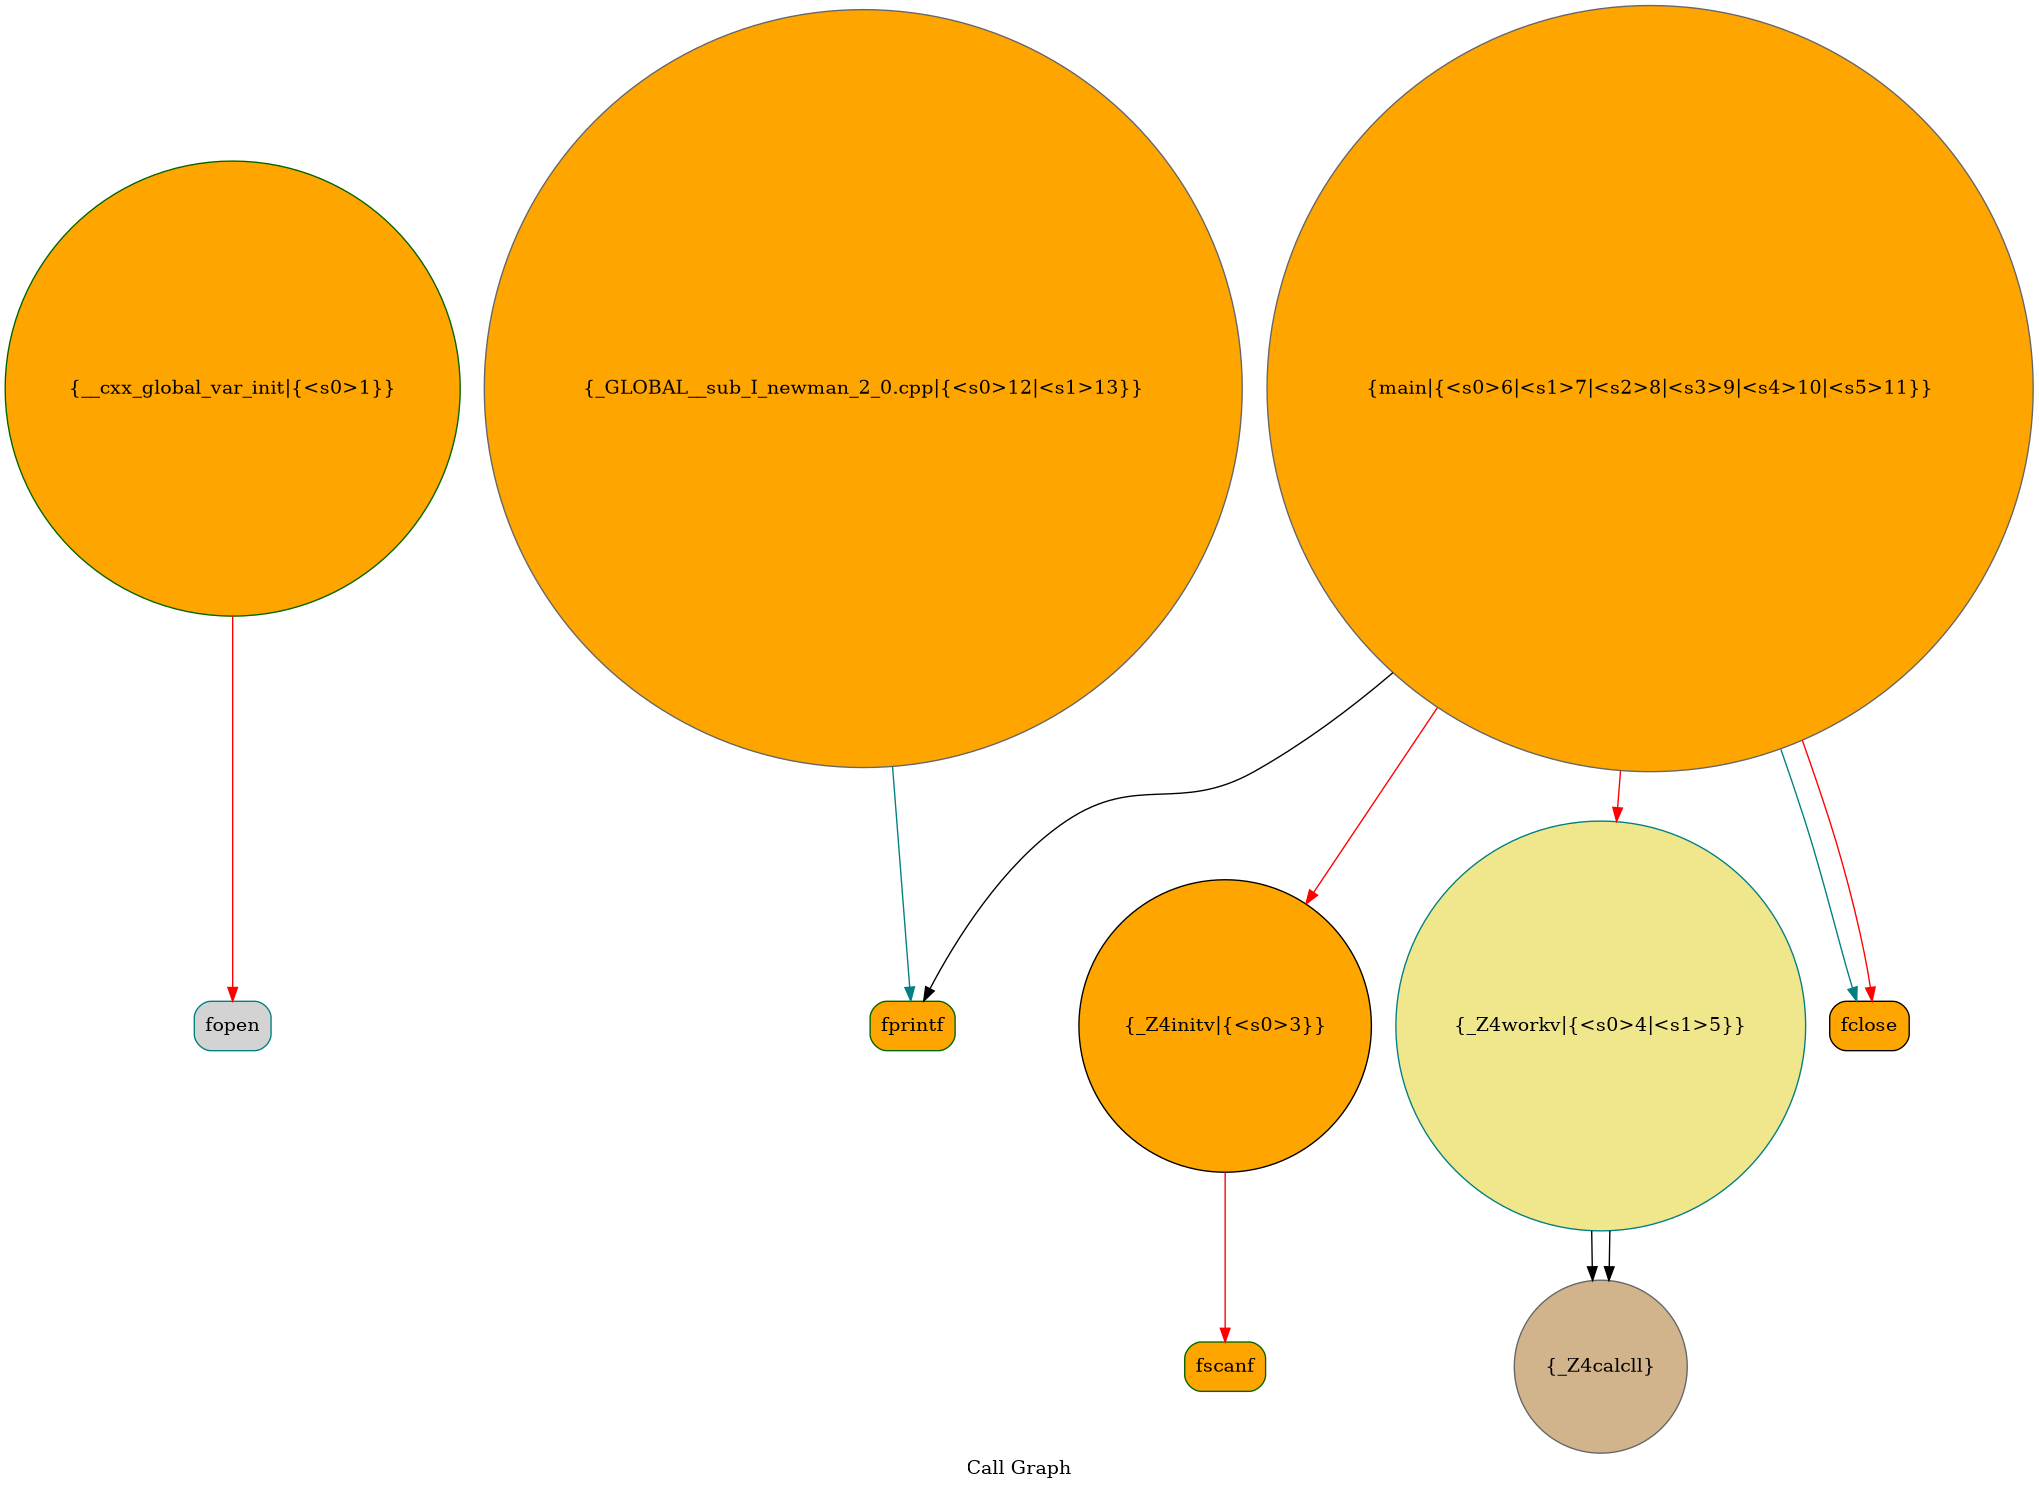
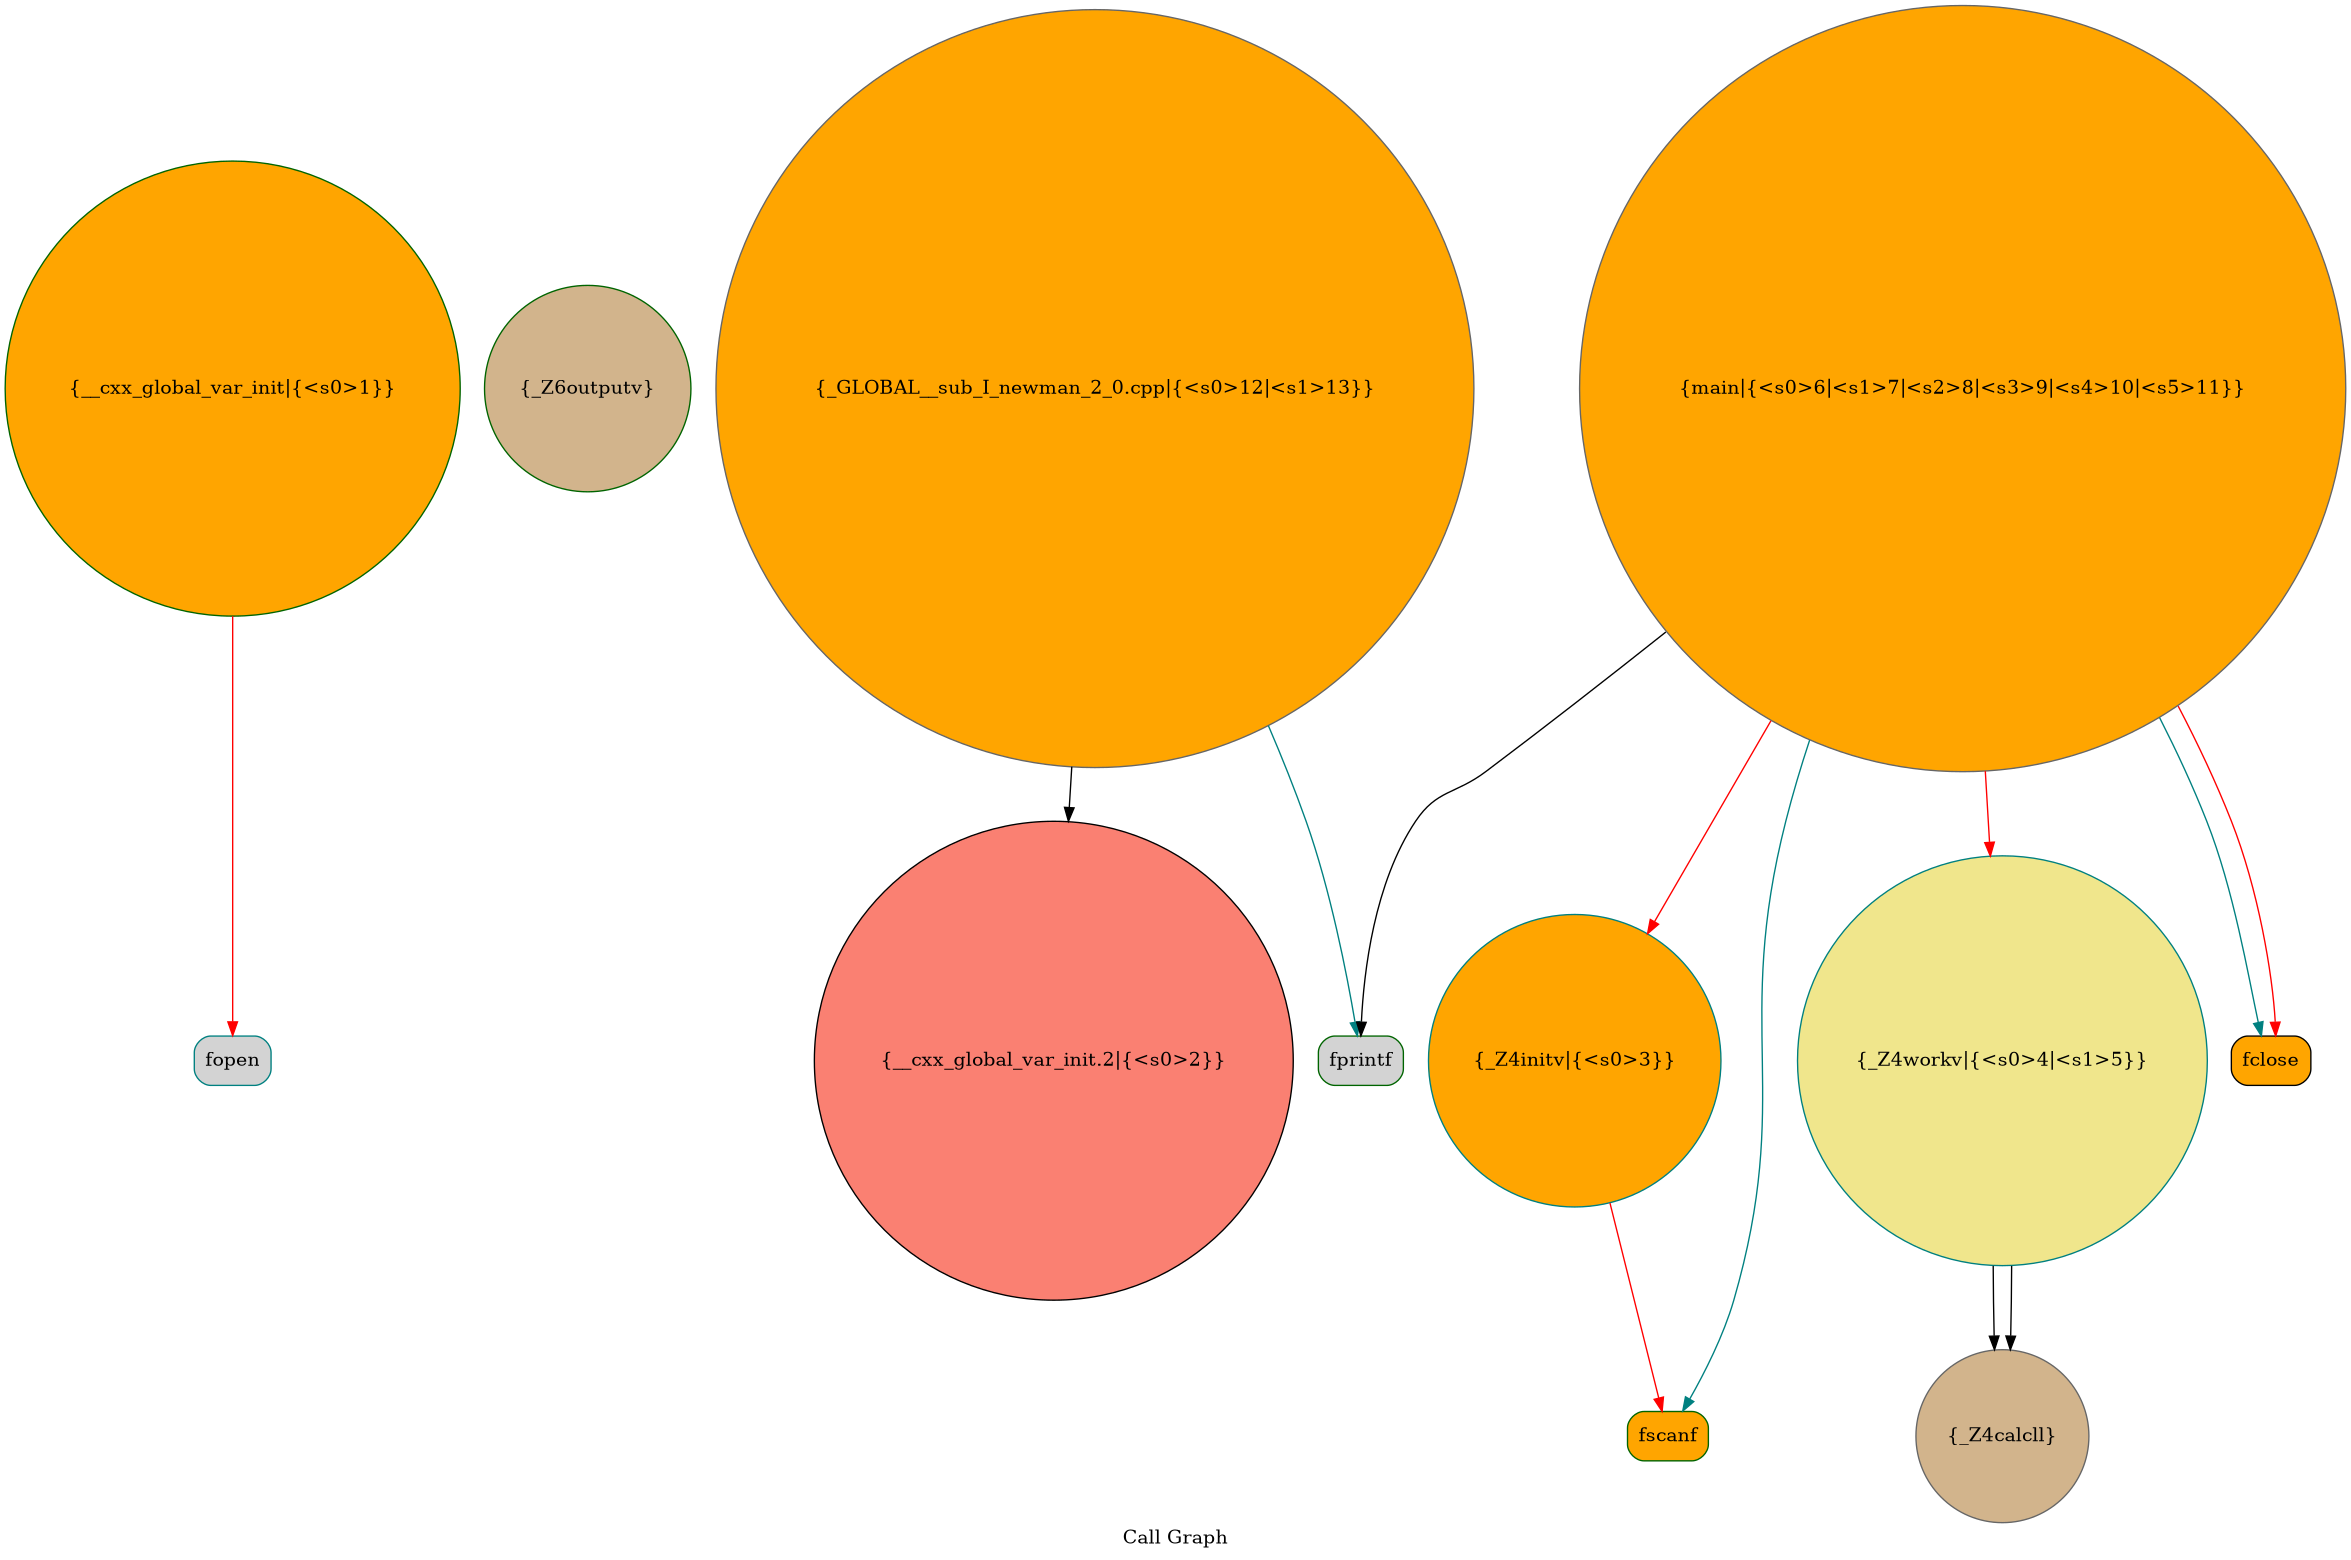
  digraph {
    label="Call Graph"
    node [color=darkgreen fillcolor=orange shape=circle style=filled]
    edge [color=red tailport=s0]
    n1 [label="{__cxx_global_var_init|{<s0>1}}"]
    n2 [color=teal fillcolor=lightgrey label="{fopen}" shape=Mrecord]
-   n5 [label="{fprintf}" shape=Mrecord]
-   n6 [color=black label="{_Z4initv|{<s0>3}}"]
+   n3 [fillcolor=tan label="{_Z6outputv}"]
+   n4 [color=black fillcolor=salmon label="{__cxx_global_var_init.2|{<s0>2}}"]
+   n5 [fillcolor=lightgrey label="{fprintf}" shape=Mrecord]
+   n6 [color=teal label="{_Z4initv|{<s0>3}}"]
    n7 [label="{fscanf}" shape=Mrecord]
    n8 [color=gray40 label="{_GLOBAL__sub_I_newman_2_0.cpp|{<s0>12|<s1>13}}"]
    n9 [color=teal fillcolor=khaki label="{_Z4workv|{<s0>4|<s1>5}}"]
    n10 [color=gray40 fillcolor=tan label="{_Z4calcll}"]
    n11 [color=gray40 label="{main|{<s0>6|<s1>7|<s2>8|<s3>9|<s4>10|<s5>11}}"]
    n12 [color=black label="{fclose}" shape=Mrecord]
    n1 -> n2
    n6 -> n7
+   n8 -> n4 [color=black tailport=s1]
    n8 -> n5 [color=teal]
    n9 -> n10 [color=black]
    n9 -> n10 [color=black tailport=s1]
    n11 -> n5 [color=black tailport=s3]
    n11 -> n6 [tailport=s1]
+   n11 -> n7 [color=teal]
    n11 -> n9 [tailport=s2]
    n11 -> n12 [color=teal tailport=s4]
    n11 -> n12 [tailport=s5]
  }
